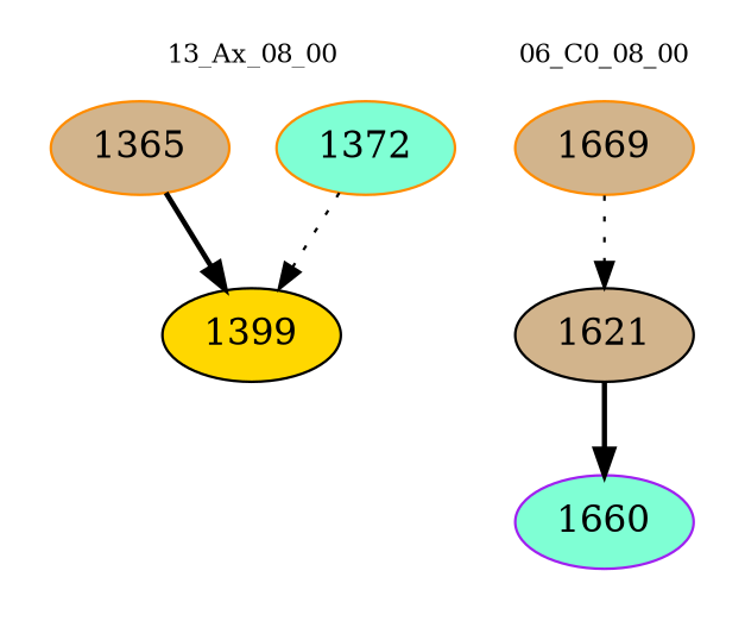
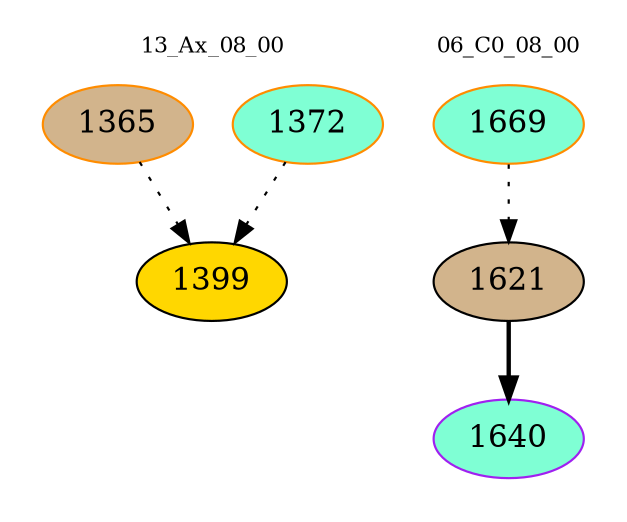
  digraph {
    node [color=darkorange fillcolor=tan style=filled]
    edge [color=black style=dotted]
    n1 [fillcolor=aquamarine label=1372]
    n2 [label=1365]
    n3 [color=black fillcolor=gold label=1399]
-   n4 [label=1669]
+   n4 [fillcolor=aquamarine label=1669]
    n5 [color=black label=1621]
-   n6 [color=purple fillcolor=aquamarine label=1660]
+   n6 [color=purple fillcolor=aquamarine label=1640]
    subgraph cluster_1 {
      color=white
      fontsize=10
      label="13_Ax_08_00"
      n1
      n2
      n3
    }
    subgraph cluster_2 {
      color=white
      fontsize=10
      label="06_C0_08_00"
      n4
      n5
      n6
    }
    n1 -> n3
-   n2 -> n3 [style=bold]
+   n2 -> n3
    n4 -> n5
    n5 -> n6 [style=bold]
  }
